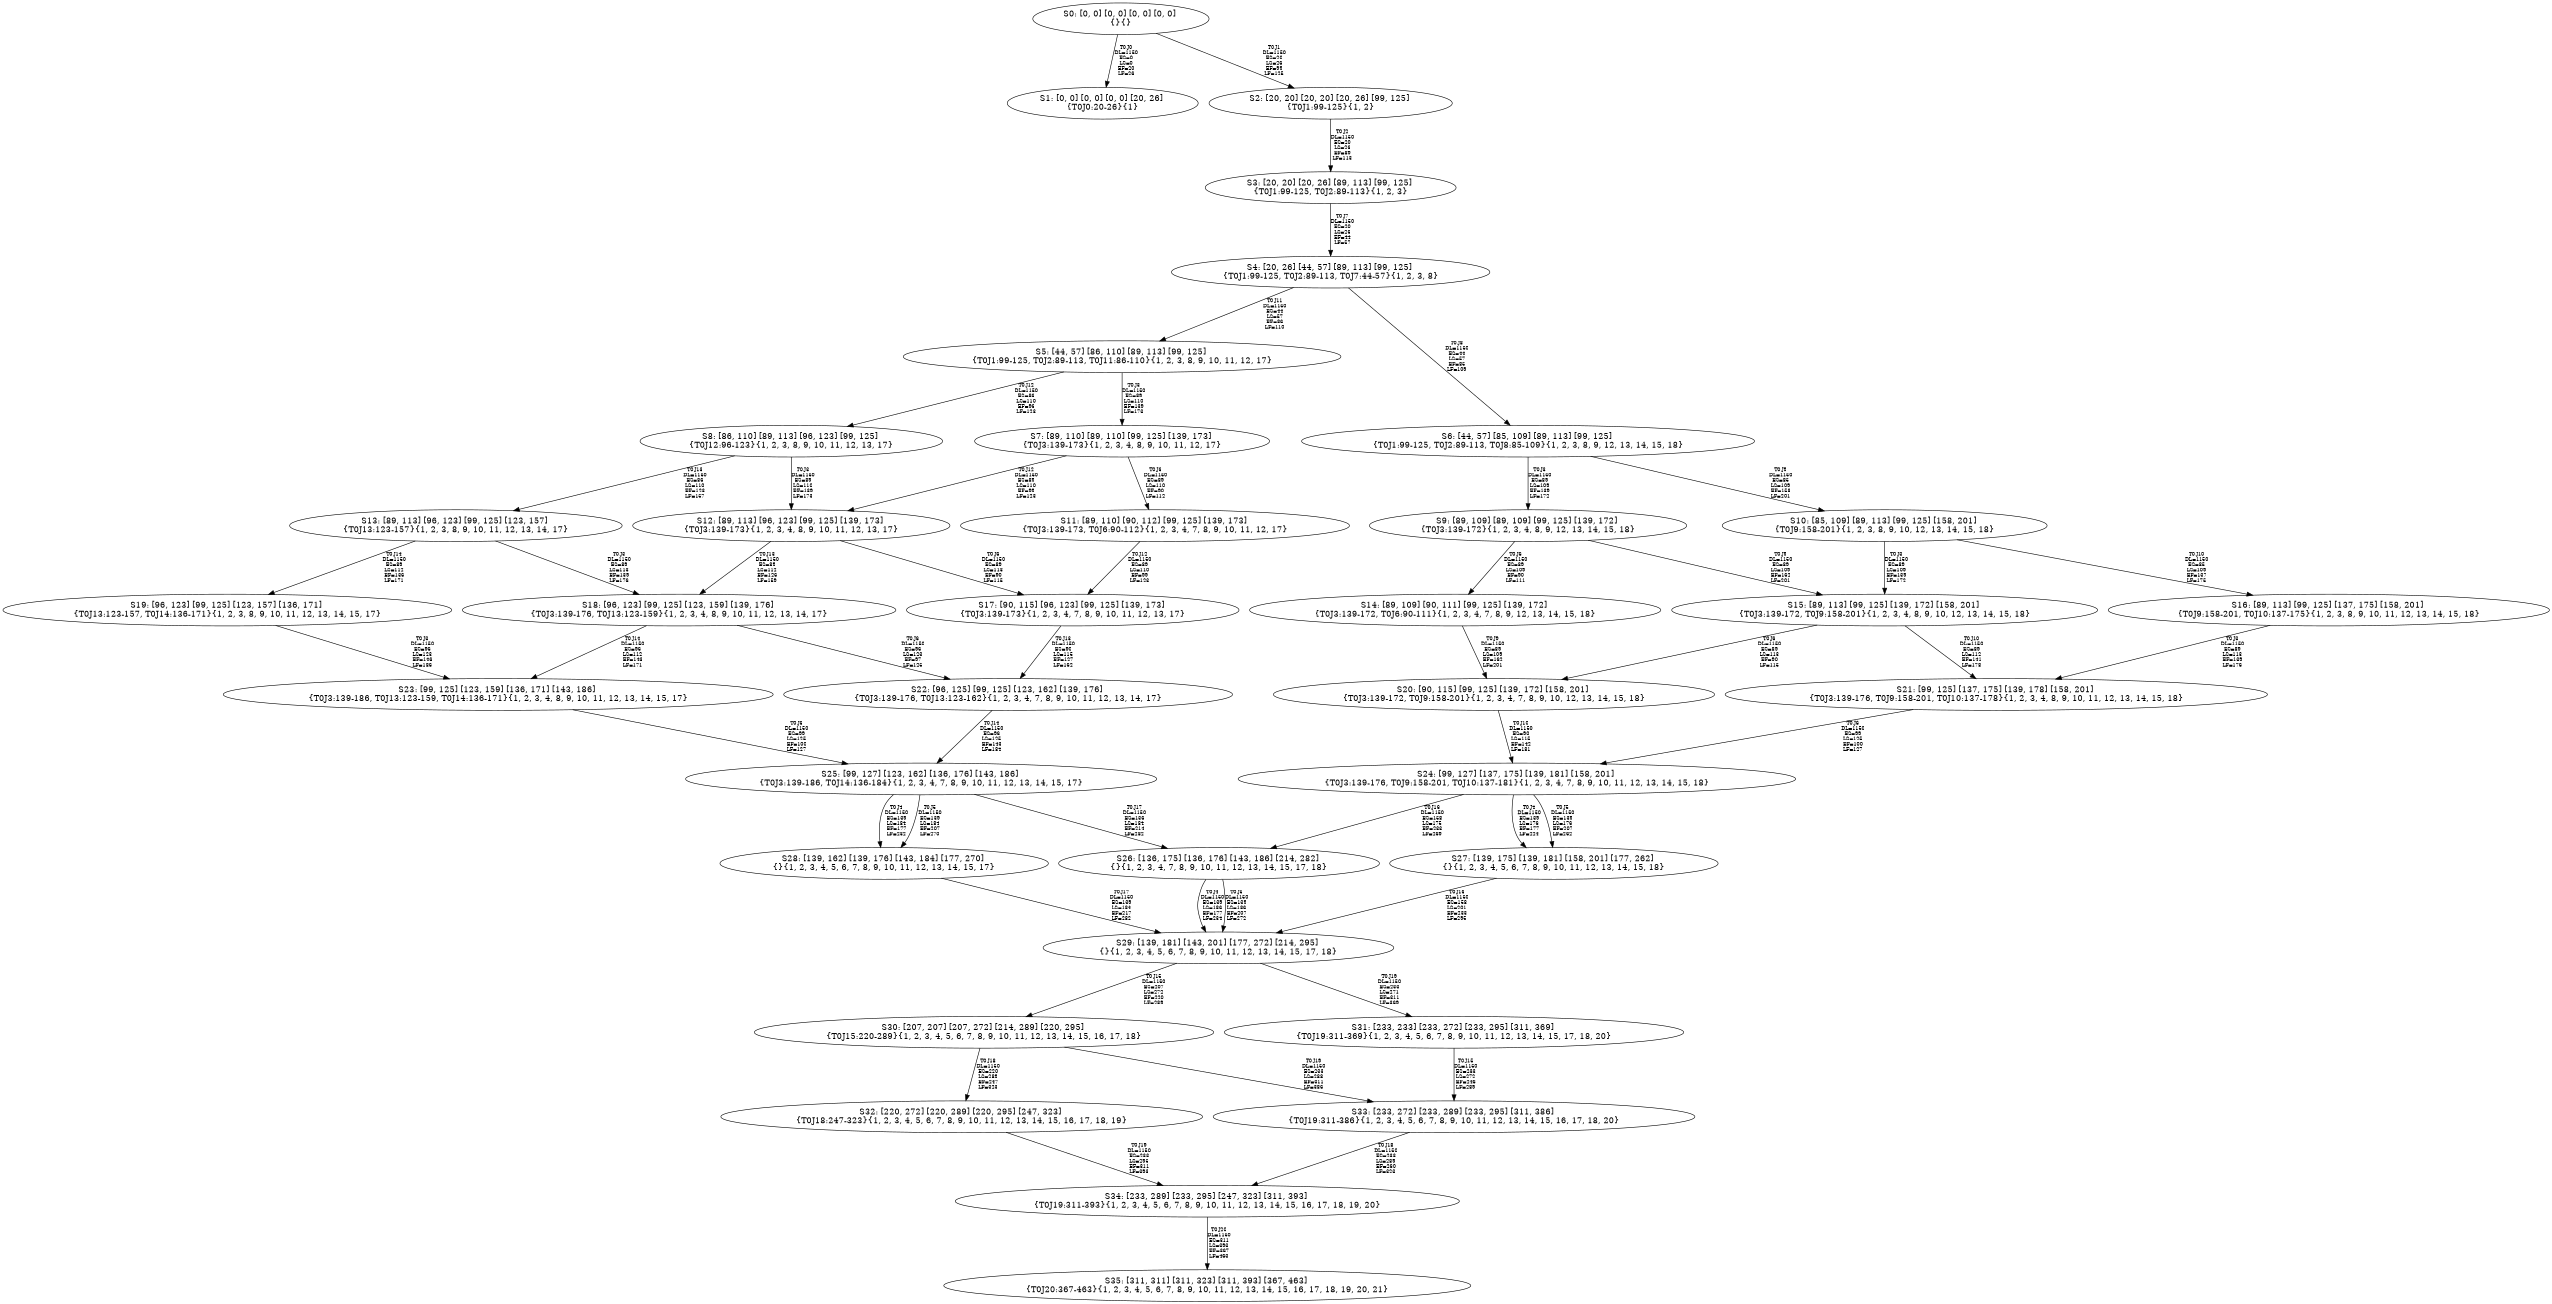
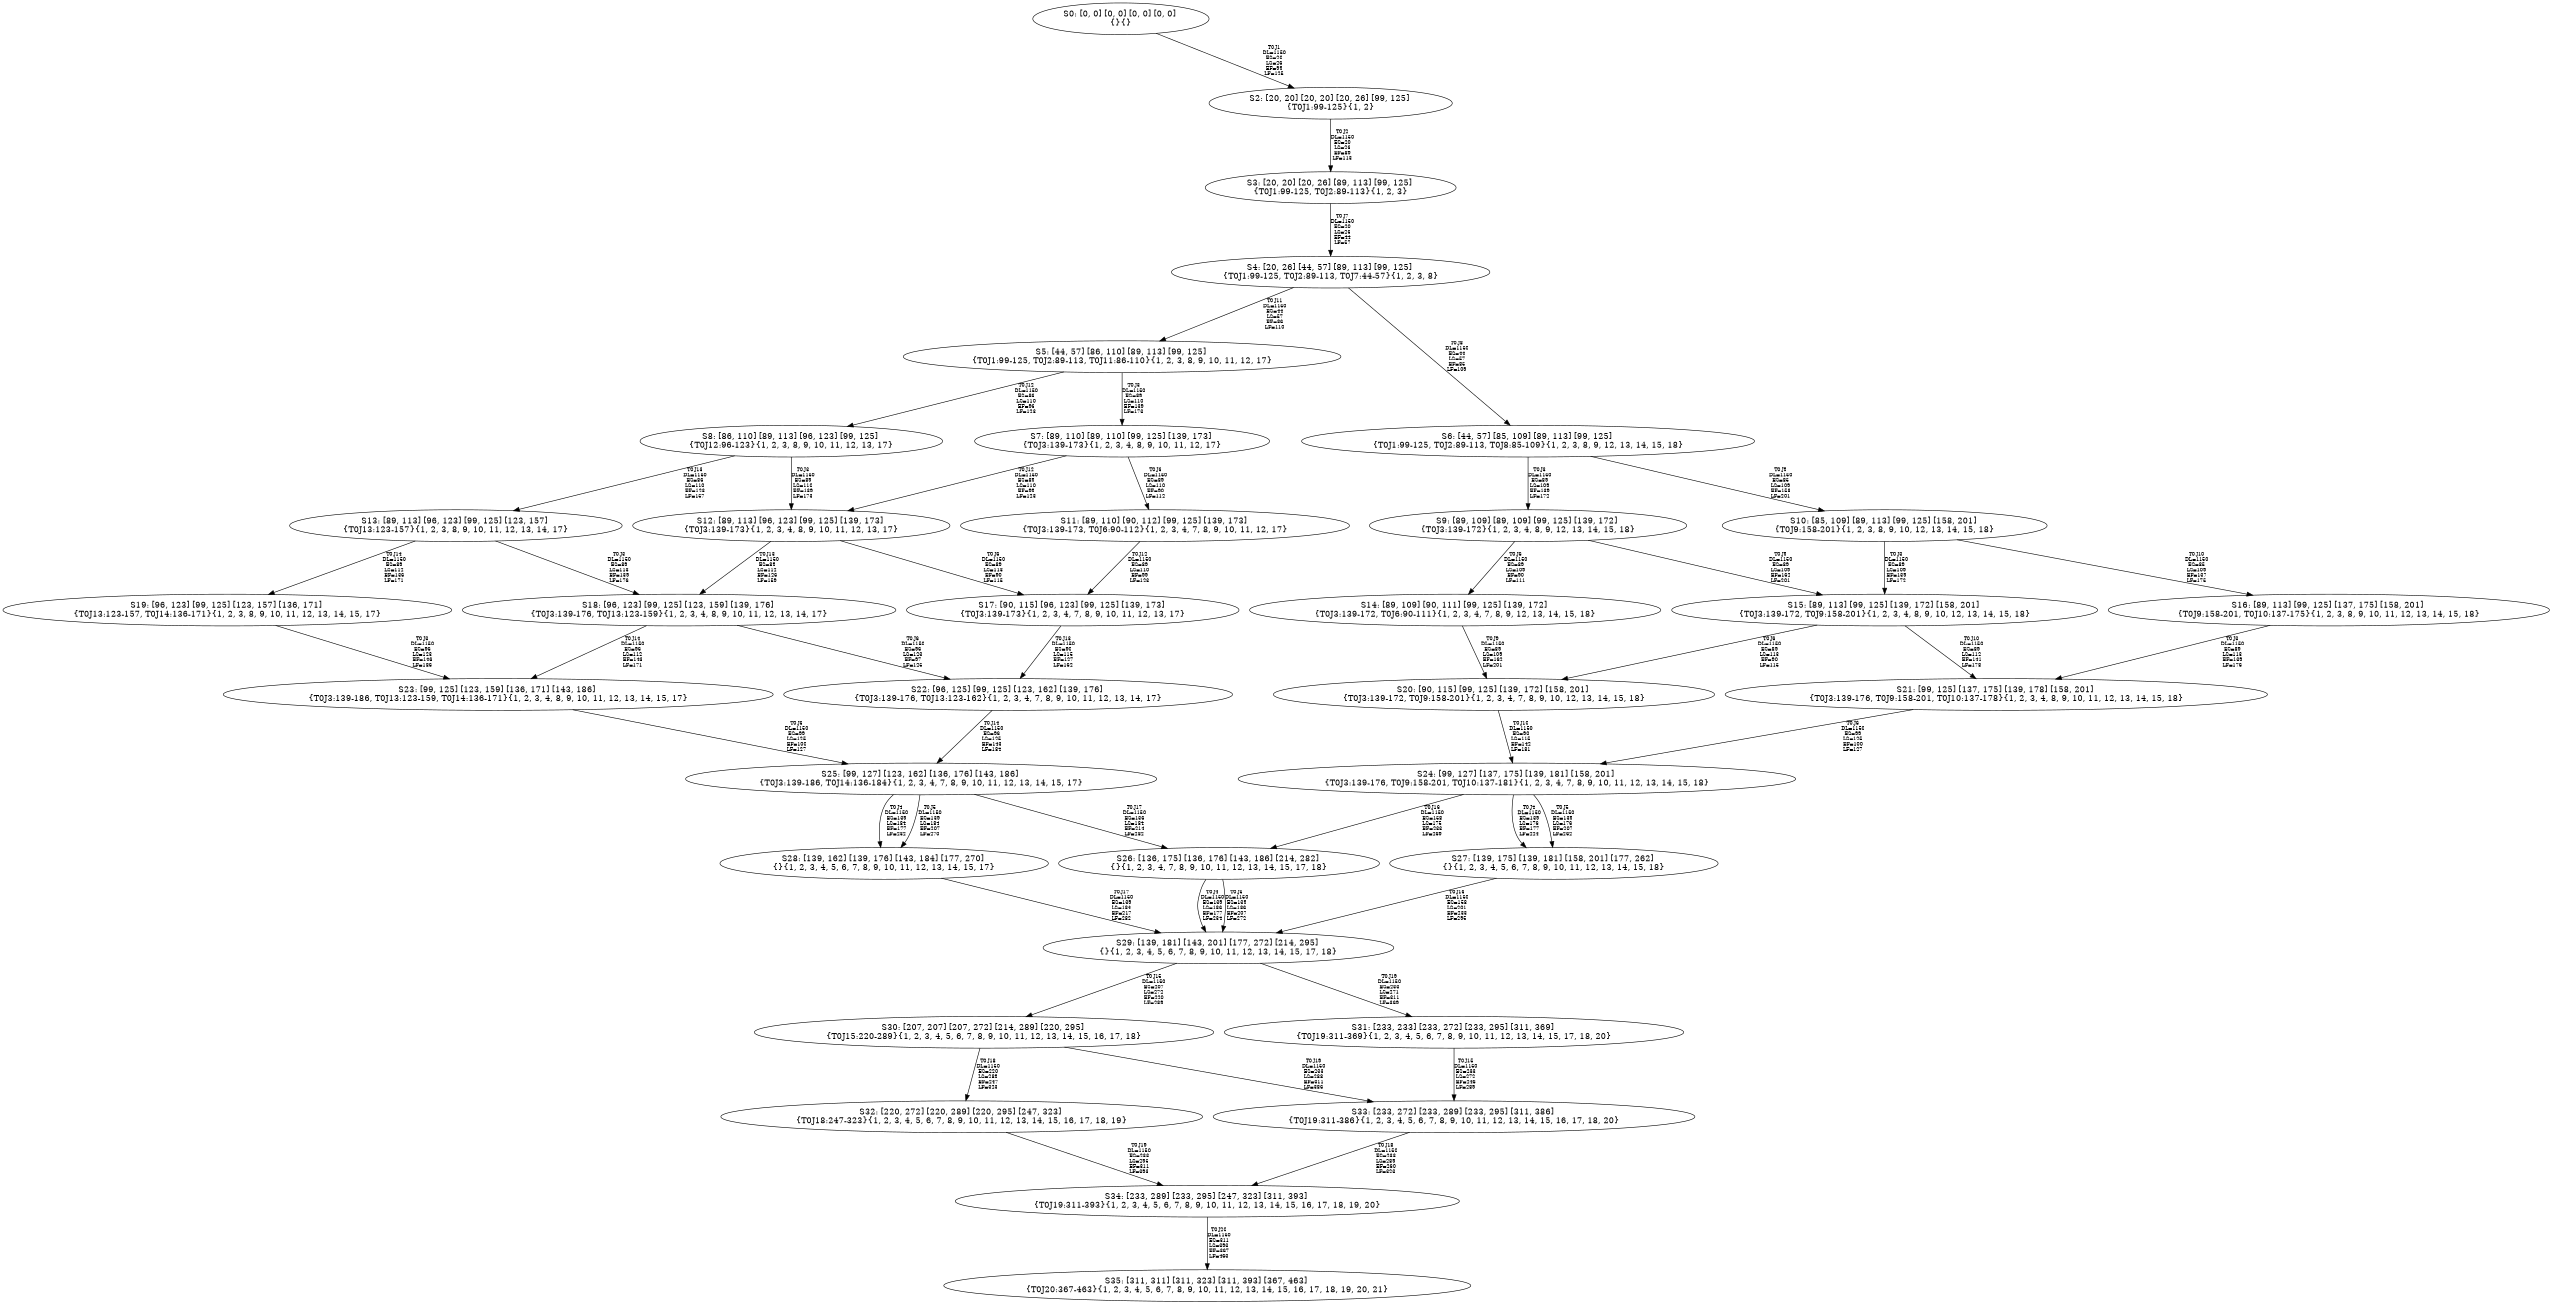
  digraph {
    edge [fontsize=8]
    n1 [label="S0: [0, 0] [0, 0] [0, 0] [0, 0] \n{}{}"]
-   n2 [label="S1: [0, 0] [0, 0] [0, 0] [20, 26] \n{T0J0:20-26}{1}"]
    n3 [label="S2: [20, 20] [20, 20] [20, 26] [99, 125] \n{T0J1:99-125}{1, 2}"]
    n4 [label="S3: [20, 20] [20, 26] [89, 113] [99, 125] \n{T0J1:99-125, T0J2:89-113}{1, 2, 3}"]
    n5 [label="S4: [20, 26] [44, 57] [89, 113] [99, 125] \n{T0J1:99-125, T0J2:89-113, T0J7:44-57}{1, 2, 3, 8}"]
    n6 [label="S5: [44, 57] [86, 110] [89, 113] [99, 125] \n{T0J1:99-125, T0J2:89-113, T0J11:86-110}{1, 2, 3, 8, 9, 10, 11, 12, 17}"]
    n7 [label="S6: [44, 57] [85, 109] [89, 113] [99, 125] \n{T0J1:99-125, T0J2:89-113, T0J8:85-109}{1, 2, 3, 8, 9, 12, 13, 14, 15, 18}"]
    n8 [label="S7: [89, 110] [89, 110] [99, 125] [139, 173] \n{T0J3:139-173}{1, 2, 3, 4, 8, 9, 10, 11, 12, 17}"]
    n9 [label="S8: [86, 110] [89, 113] [96, 123] [99, 125] \n{T0J12:96-123}{1, 2, 3, 8, 9, 10, 11, 12, 13, 17}"]
    n10 [label="S9: [89, 109] [89, 109] [99, 125] [139, 172] \n{T0J3:139-172}{1, 2, 3, 4, 8, 9, 12, 13, 14, 15, 18}"]
    n11 [label="S10: [85, 109] [89, 113] [99, 125] [158, 201] \n{T0J9:158-201}{1, 2, 3, 8, 9, 10, 12, 13, 14, 15, 18}"]
    n12 [label="S11: [89, 110] [90, 112] [99, 125] [139, 173] \n{T0J3:139-173, T0J6:90-112}{1, 2, 3, 4, 7, 8, 9, 10, 11, 12, 17}"]
    n13 [label="S12: [89, 113] [96, 123] [99, 125] [139, 173] \n{T0J3:139-173}{1, 2, 3, 4, 8, 9, 10, 11, 12, 13, 17}"]
    n14 [label="S13: [89, 113] [96, 123] [99, 125] [123, 157] \n{T0J13:123-157}{1, 2, 3, 8, 9, 10, 11, 12, 13, 14, 17}"]
    n15 [label="S14: [89, 109] [90, 111] [99, 125] [139, 172] \n{T0J3:139-172, T0J6:90-111}{1, 2, 3, 4, 7, 8, 9, 12, 13, 14, 15, 18}"]
    n16 [label="S15: [89, 113] [99, 125] [139, 172] [158, 201] \n{T0J3:139-172, T0J9:158-201}{1, 2, 3, 4, 8, 9, 10, 12, 13, 14, 15, 18}"]
    n17 [label="S16: [89, 113] [99, 125] [137, 175] [158, 201] \n{T0J9:158-201, T0J10:137-175}{1, 2, 3, 8, 9, 10, 11, 12, 13, 14, 15, 18}"]
    n18 [label="S17: [90, 115] [96, 123] [99, 125] [139, 173] \n{T0J3:139-173}{1, 2, 3, 4, 7, 8, 9, 10, 11, 12, 13, 17}"]
    n19 [label="S18: [96, 123] [99, 125] [123, 159] [139, 176] \n{T0J3:139-176, T0J13:123-159}{1, 2, 3, 4, 8, 9, 10, 11, 12, 13, 14, 17}"]
    n20 [label="S19: [96, 123] [99, 125] [123, 157] [136, 171] \n{T0J13:123-157, T0J14:136-171}{1, 2, 3, 8, 9, 10, 11, 12, 13, 14, 15, 17}"]
    n21 [label="S20: [90, 115] [99, 125] [139, 172] [158, 201] \n{T0J3:139-172, T0J9:158-201}{1, 2, 3, 4, 7, 8, 9, 10, 12, 13, 14, 15, 18}"]
    n22 [label="S21: [99, 125] [137, 175] [139, 178] [158, 201] \n{T0J3:139-176, T0J9:158-201, T0J10:137-178}{1, 2, 3, 4, 8, 9, 10, 11, 12, 13, 14, 15, 18}"]
    n23 [label="S22: [96, 125] [99, 125] [123, 162] [139, 176] \n{T0J3:139-176, T0J13:123-162}{1, 2, 3, 4, 7, 8, 9, 10, 11, 12, 13, 14, 17}"]
    n24 [label="S23: [99, 125] [123, 159] [136, 171] [143, 186] \n{T0J3:139-186, T0J13:123-159, T0J14:136-171}{1, 2, 3, 4, 8, 9, 10, 11, 12, 13, 14, 15, 17}"]
    n25 [label="S24: [99, 127] [137, 175] [139, 181] [158, 201] \n{T0J3:139-176, T0J9:158-201, T0J10:137-181}{1, 2, 3, 4, 7, 8, 9, 10, 11, 12, 13, 14, 15, 18}"]
    n26 [label="S25: [99, 127] [123, 162] [136, 176] [143, 186] \n{T0J3:139-186, T0J14:136-184}{1, 2, 3, 4, 7, 8, 9, 10, 11, 12, 13, 14, 15, 17}"]
    n27 [label="S26: [136, 175] [136, 176] [143, 186] [214, 282] \n{}{1, 2, 3, 4, 7, 8, 9, 10, 11, 12, 13, 14, 15, 17, 18}"]
    n28 [label="S27: [139, 175] [139, 181] [158, 201] [177, 262] \n{}{1, 2, 3, 4, 5, 6, 7, 8, 9, 10, 11, 12, 13, 14, 15, 18}"]
    n29 [label="S28: [139, 162] [139, 176] [143, 184] [177, 270] \n{}{1, 2, 3, 4, 5, 6, 7, 8, 9, 10, 11, 12, 13, 14, 15, 17}"]
    n30 [label="S29: [139, 181] [143, 201] [177, 272] [214, 295] \n{}{1, 2, 3, 4, 5, 6, 7, 8, 9, 10, 11, 12, 13, 14, 15, 17, 18}"]
    n31 [label="S30: [207, 207] [207, 272] [214, 289] [220, 295] \n{T0J15:220-289}{1, 2, 3, 4, 5, 6, 7, 8, 9, 10, 11, 12, 13, 14, 15, 16, 17, 18}"]
    n32 [label="S31: [233, 233] [233, 272] [233, 295] [311, 369] \n{T0J19:311-369}{1, 2, 3, 4, 5, 6, 7, 8, 9, 10, 11, 12, 13, 14, 15, 17, 18, 20}"]
    n33 [label="S32: [220, 272] [220, 289] [220, 295] [247, 323] \n{T0J18:247-323}{1, 2, 3, 4, 5, 6, 7, 8, 9, 10, 11, 12, 13, 14, 15, 16, 17, 18, 19}"]
    n34 [label="S33: [233, 272] [233, 289] [233, 295] [311, 386] \n{T0J19:311-386}{1, 2, 3, 4, 5, 6, 7, 8, 9, 10, 11, 12, 13, 14, 15, 16, 17, 18, 20}"]
    n35 [label="S34: [233, 289] [233, 295] [247, 323] [311, 393] \n{T0J19:311-393}{1, 2, 3, 4, 5, 6, 7, 8, 9, 10, 11, 12, 13, 14, 15, 16, 17, 18, 19, 20}"]
    n36 [label="S35: [311, 311] [311, 323] [311, 393] [367, 463] \n{T0J20:367-463}{1, 2, 3, 4, 5, 6, 7, 8, 9, 10, 11, 12, 13, 14, 15, 16, 17, 18, 19, 20, 21}"]
-   n1 -> n2 [label="T0 J0\nDL=1150\nES=0\nLS=0\nEF=20\nLF=26"]
    n1 -> n3 [label="T0 J1\nDL=1150\nES=20\nLS=26\nEF=99\nLF=125"]
    n3 -> n4 [label="T0 J2\nDL=1150\nES=20\nLS=26\nEF=89\nLF=113"]
    n4 -> n5 [label="T0 J7\nDL=1150\nES=20\nLS=26\nEF=44\nLF=57"]
    n5 -> n6 [label="T0 J11\nDL=1150\nES=44\nLS=57\nEF=86\nLF=110"]
    n5 -> n7 [label="T0 J8\nDL=1150\nES=44\nLS=57\nEF=85\nLF=109"]
    n6 -> n8 [label="T0 J3\nDL=1150\nES=89\nLS=110\nEF=139\nLF=173"]
    n6 -> n9 [label="T0 J12\nDL=1150\nES=86\nLS=110\nEF=96\nLF=123"]
    n7 -> n10 [label="T0 J3\nDL=1150\nES=89\nLS=109\nEF=139\nLF=172"]
    n7 -> n11 [label="T0 J9\nDL=1150\nES=85\nLS=109\nEF=158\nLF=201"]
    n8 -> n12 [label="T0 J6\nDL=1150\nES=89\nLS=110\nEF=90\nLF=112"]
    n8 -> n13 [label="T0 J12\nDL=1150\nES=89\nLS=110\nEF=99\nLF=123"]
    n9 -> n13 [label="T0 J3\nDL=1150\nES=89\nLS=110\nEF=139\nLF=173"]
    n9 -> n14 [label="T0 J13\nDL=1150\nES=86\nLS=110\nEF=123\nLF=157"]
    n10 -> n15 [label="T0 J6\nDL=1150\nES=89\nLS=109\nEF=90\nLF=111"]
    n10 -> n16 [label="T0 J9\nDL=1150\nES=89\nLS=109\nEF=162\nLF=201"]
    n11 -> n16 [label="T0 J3\nDL=1150\nES=89\nLS=109\nEF=139\nLF=172"]
    n11 -> n17 [label="T0 J10\nDL=1150\nES=85\nLS=109\nEF=137\nLF=175"]
    n12 -> n18 [label="T0 J12\nDL=1150\nES=89\nLS=110\nEF=99\nLF=123"]
    n13 -> n18 [label="T0 J6\nDL=1150\nES=89\nLS=113\nEF=90\nLF=115"]
    n13 -> n19 [label="T0 J13\nDL=1150\nES=89\nLS=112\nEF=126\nLF=159"]
    n14 -> n19 [label="T0 J3\nDL=1150\nES=89\nLS=113\nEF=139\nLF=176"]
    n14 -> n20 [label="T0 J14\nDL=1150\nES=89\nLS=112\nEF=136\nLF=171"]
    n15 -> n21 [label="T0 J9\nDL=1150\nES=89\nLS=109\nEF=162\nLF=201"]
    n16 -> n21 [label="T0 J6\nDL=1150\nES=89\nLS=113\nEF=90\nLF=115"]
    n16 -> n22 [label="T0 J10\nDL=1150\nES=89\nLS=112\nEF=141\nLF=178"]
    n17 -> n22 [label="T0 J3\nDL=1150\nES=89\nLS=113\nEF=139\nLF=176"]
    n18 -> n23 [label="T0 J13\nDL=1150\nES=90\nLS=115\nEF=127\nLF=162"]
    n19 -> n23 [label="T0 J6\nDL=1150\nES=96\nLS=123\nEF=97\nLF=125"]
    n19 -> n24 [label="T0 J14\nDL=1150\nES=96\nLS=112\nEF=143\nLF=171"]
    n20 -> n24 [label="T0 J3\nDL=1150\nES=96\nLS=123\nEF=146\nLF=186"]
    n21 -> n25 [label="T0 J10\nDL=1150\nES=90\nLS=115\nEF=142\nLF=181"]
    n22 -> n25 [label="T0 J6\nDL=1150\nES=99\nLS=125\nEF=100\nLF=127"]
    n23 -> n26 [label="T0 J14\nDL=1150\nES=96\nLS=125\nEF=143\nLF=184"]
    n24 -> n26 [label="T0 J6\nDL=1150\nES=99\nLS=125\nEF=100\nLF=127"]
    n25 -> n27 [label="T0 J16\nDL=1150\nES=158\nLS=175\nEF=233\nLF=269"]
    n25 -> n28 [label="T0 J4\nDL=1150\nES=139\nLS=176\nEF=177\nLF=224"]
    n25 -> n28 [label="T0 J5\nDL=1150\nES=139\nLS=176\nEF=207\nLF=262"]
    n26 -> n27 [label="T0 J17\nDL=1150\nES=136\nLS=184\nEF=214\nLF=282"]
    n26 -> n29 [label="T0 J4\nDL=1150\nES=139\nLS=184\nEF=177\nLF=232"]
    n26 -> n29 [label="T0 J5\nDL=1150\nES=139\nLS=184\nEF=207\nLF=270"]
    n27 -> n30 [label="T0 J4\nDL=1150\nES=139\nLS=186\nEF=177\nLF=234"]
    n27 -> n30 [label="T0 J5\nDL=1150\nES=139\nLS=186\nEF=207\nLF=272"]
    n28 -> n30 [label="T0 J16\nDL=1150\nES=158\nLS=201\nEF=233\nLF=295"]
    n29 -> n30 [label="T0 J17\nDL=1150\nES=139\nLS=184\nEF=217\nLF=282"]
    n30 -> n31 [label="T0 J15\nDL=1150\nES=207\nLS=272\nEF=220\nLF=289"]
    n30 -> n32 [label="T0 J19\nDL=1150\nES=233\nLS=271\nEF=311\nLF=369"]
    n31 -> n33 [label="T0 J18\nDL=1150\nES=220\nLS=289\nEF=247\nLF=323"]
    n31 -> n34 [label="T0 J19\nDL=1150\nES=233\nLS=288\nEF=311\nLF=386"]
    n32 -> n34 [label="T0 J15\nDL=1150\nES=233\nLS=272\nEF=246\nLF=289"]
    n33 -> n35 [label="T0 J19\nDL=1150\nES=233\nLS=295\nEF=311\nLF=393"]
    n34 -> n35 [label="T0 J18\nDL=1150\nES=233\nLS=289\nEF=260\nLF=323"]
    n35 -> n36 [label="T0 J20\nDL=1150\nES=311\nLS=393\nEF=367\nLF=463"]
  }
